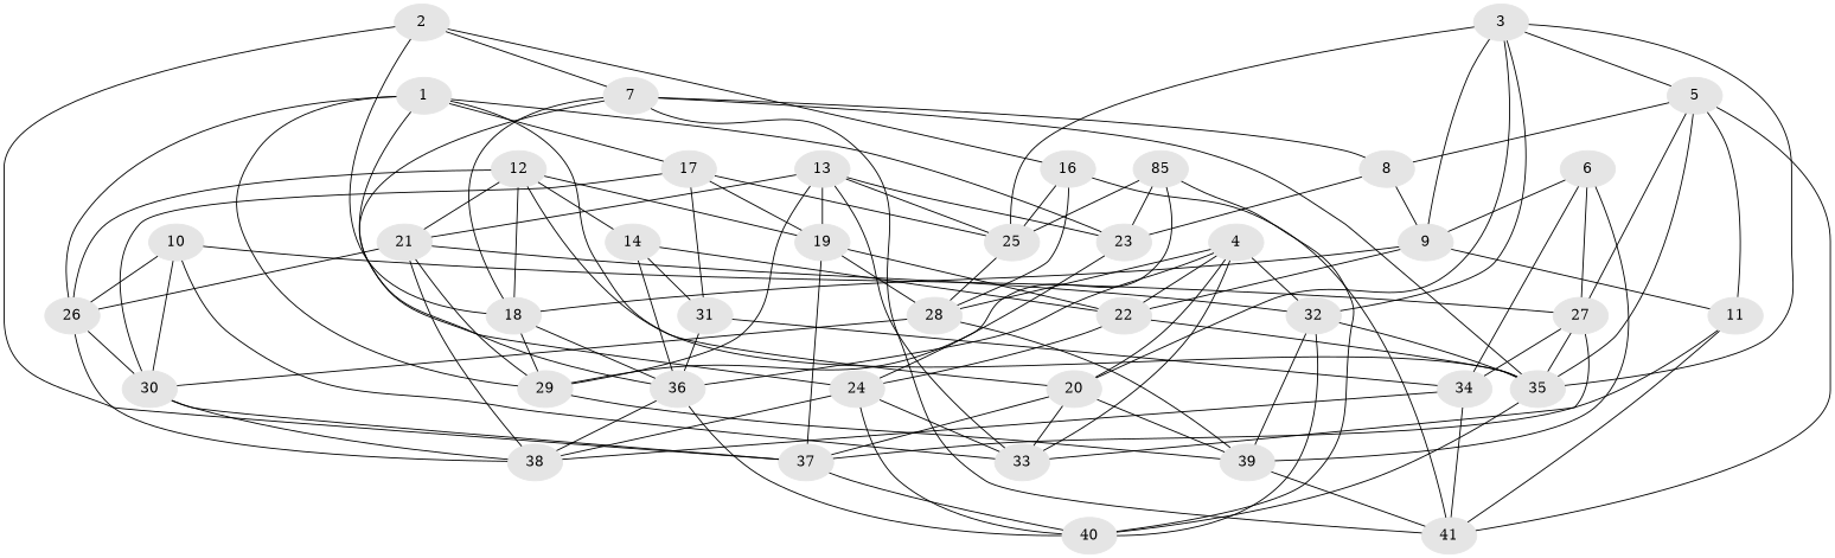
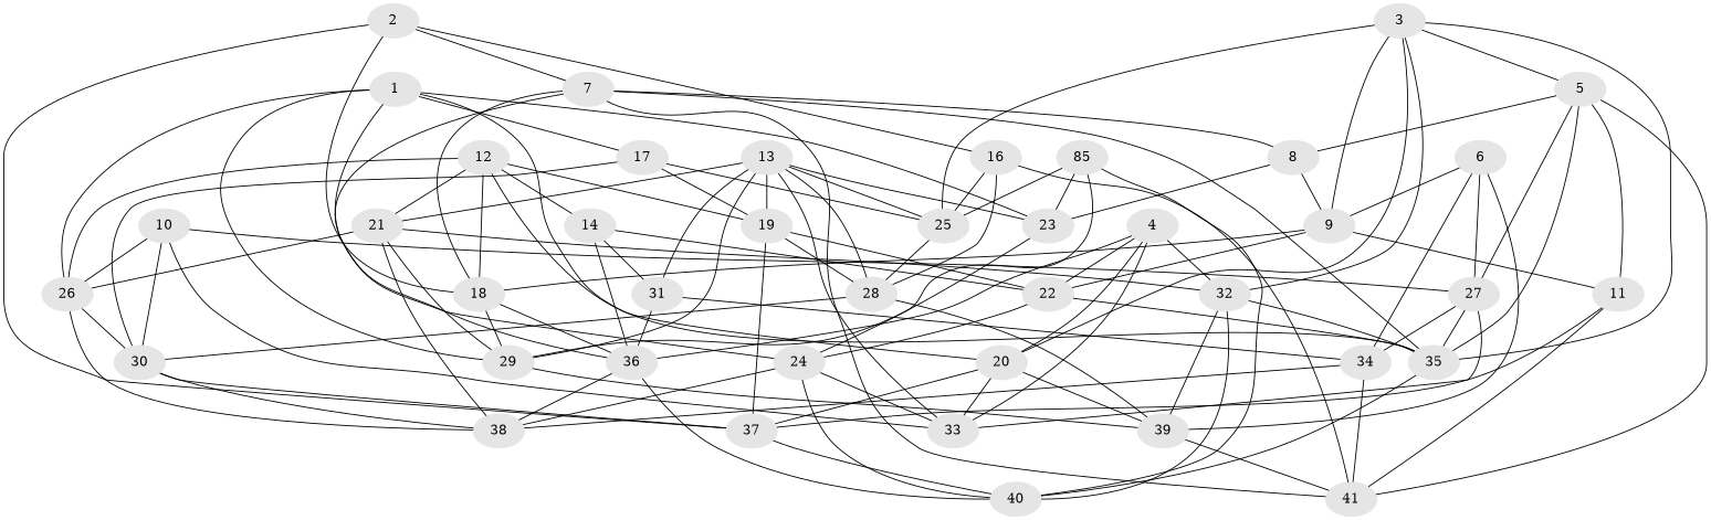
  graph {
    node [color=gray90 style=filled]
    edge [weight=1.0]
    1
    17
    20
    23
    24
    26
    29
    25
    30
    19
    31
    37
    33
    39
    40
    38
    2
    7
    16
    18
    35
    36
    8
    41
    28
    22
    3
    5
    9
    32
    11
    27
    4
    34
    6
    10
    12
    14
    21
    13
    n41 [label=85]
    1 -- 17
    1 -- 20
    1 -- 23
    1 -- 24
    1 -- 26
    1 -- 29
    17 -- 25
    17 -- 30
    17 -- 19
-   17 -- 31 [weight=2.0]
+   13 -- 31 [weight=2.0]
    20 -- 37
    20 -- 33
    20 -- 39
    23 -- 24
    24 -- 33
    24 -- 40
    24 -- 38
    26 -- 30
    26 -- 38
    29 -- 39
    25 -- 28
    30 -- 37
    30 -- 38
    19 -- 37
    19 -- 28
    19 -- 22
    31 -- 36 [weight=2.0]
    31 -- 34
    37 -- 40
    39 -- 41
    2 -- 37
    2 -- 7
    2 -- 16
    2 -- 18
    7 -- 18
    7 -- 35
    7 -- 36
    7 -- 8
    7 -- 41
    16 -- 25
    16 -- 41
    16 -- 28
    18 -- 29
    18 -- 36
    35 -- 40
    36 -- 40
    36 -- 38
    8 -- 23
    8 -- 9
    28 -- 30
    28 -- 39
    22 -- 24
    22 -- 35
    3 -- 20
    3 -- 25
    3 -- 35
    3 -- 5
    3 -- 9
    3 -- 32
    5 -- 35
    5 -- 8
    5 -- 41
    5 -- 11
    5 -- 27
    9 -- 18
    9 -- 22
    9 -- 11
    32 -- 39
    32 -- 40
    32 -- 35
    11 -- 37
    11 -- 41
    27 -- 33
    27 -- 35
    27 -- 34
    4 -- 20
    4 -- 33
    4 -- 36
-   4 -- 28
+   13 -- 28
    4 -- 22
    4 -- 32
    34 -- 38
    34 -- 41
    6 -- 39
    6 -- 9
    6 -- 27
    6 -- 34
    10 -- 26
    10 -- 30
    10 -- 33
    10 -- 27
    12 -- 26
    12 -- 19
    12 -- 18
    12 -- 35
    12 -- 14
    12 -- 21
    14 -- 31
    14 -- 36
    14 -- 22
    21 -- 26
    21 -- 29
    21 -- 38
    21 -- 32
    13 -- 23
    13 -- 29
    13 -- 25
    13 -- 19
    13 -- 33
    13 -- 21
    n41 -- 23
    n41 -- 29
    n41 -- 25
    n41 -- 40
  }
